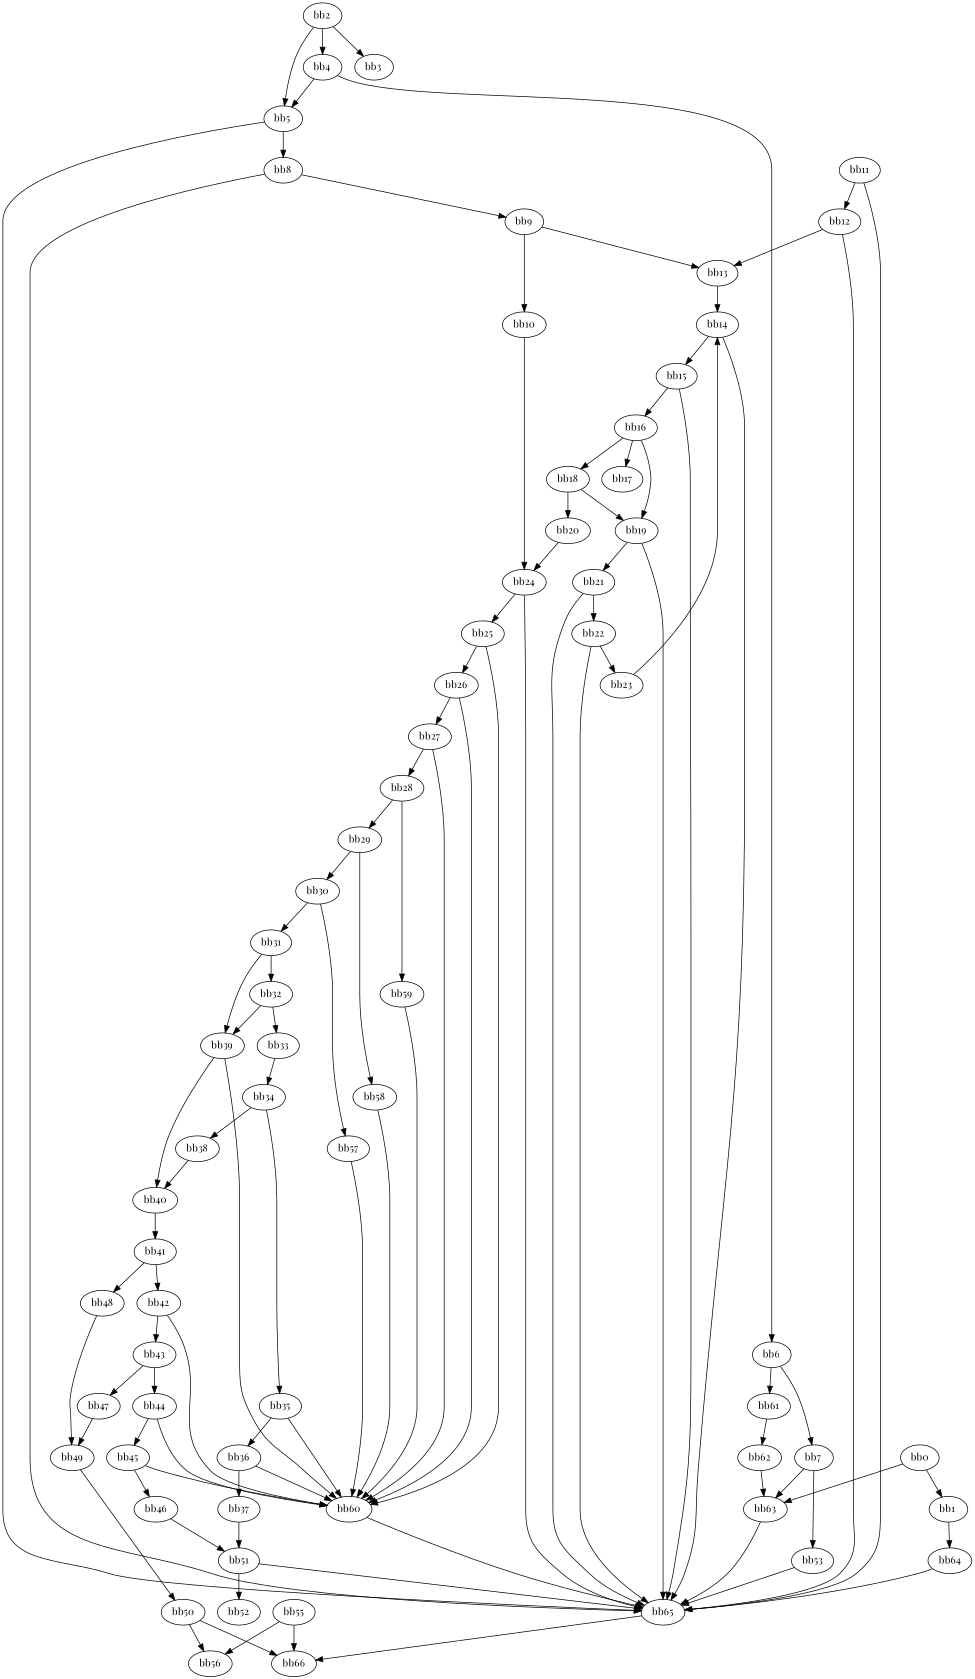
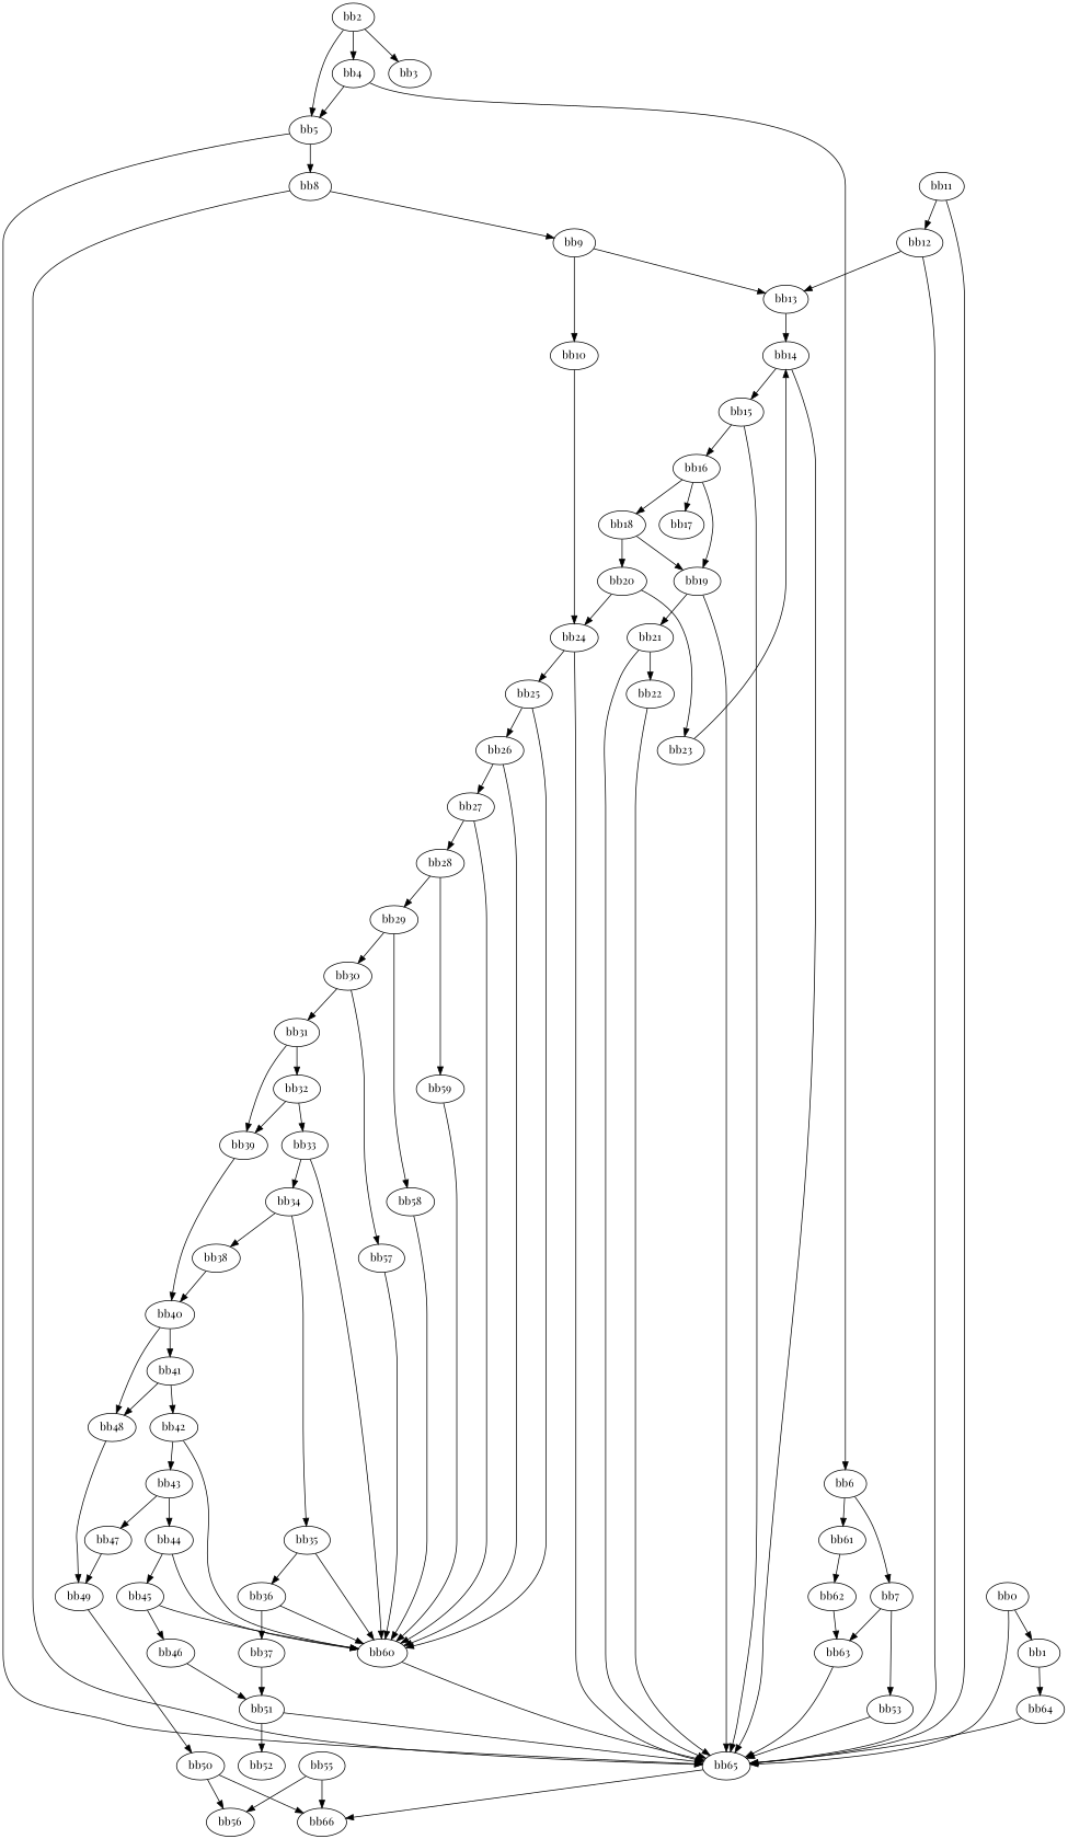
  digraph {
    fontname="Playfair Display"
    node [fontname="Playfair Display"]
    edge [fontname="Playfair Display"]
    n1 [label="bb0\l"]
    n2 [label="bb1\l"]
    n3 [label="bb65\l"]
    n4 [label="bb64\l"]
    n5 [label="bb66\l"]
    n6 [label="bb2\l"]
    n7 [label="bb3\l"]
    n8 [label="bb4\l"]
    n9 [label="bb5\l"]
    n10 [label="bb6\l"]
    n11 [label="bb8\l"]
    n12 [label="bb7\l"]
    n13 [label="bb61\l"]
    n14 [label="bb9\l"]
    n15 [label="bb53\l"]
    n16 [label="bb63\l"]
    n17 [label="bb62\l"]
    n18 [label="bb10\l"]
    n19 [label="bb13\l"]
    n20 [label="bb24\l"]
    n21 [label="bb11\l"]
    n22 [label="bb12\l"]
    n23 [label="bb25\l"]
    n24 [label="bb14\l"]
    n25 [label="bb15\l"]
    n26 [label="bb16\l"]
    n27 [label="bb17\l"]
    n28 [label="bb18\l"]
    n29 [label="bb19\l"]
    n30 [label="bb20\l"]
    n31 [label="bb21\l"]
    n32 [label="bb22\l"]
    n33 [label="bb23\l"]
    n34 [label="bb26\l"]
    n35 [label="bb60\l"]
    n36 [label="bb27\l"]
    n37 [label="bb28\l"]
    n38 [label="bb29\l"]
    n39 [label="bb59\l"]
    n40 [label="bb30\l"]
    n41 [label="bb58\l"]
    n42 [label="bb31\l"]
    n43 [label="bb57\l"]
    n44 [label="bb32\l"]
    n45 [label="bb39\l"]
    n46 [label="bb33\l"]
    n47 [label="bb40\l"]
    n48 [label="bb34\l"]
    n49 [label="bb35\l"]
    n50 [label="bb38\l"]
    n51 [label="bb36\l"]
    n52 [label="bb37\l"]
    n53 [label="bb51\l"]
    n54 [label="bb52\l"]
    n55 [label="bb41\l"]
    n56 [label="bb48\l"]
    n57 [label="bb42\l"]
    n58 [label="bb49\l"]
    n59 [label="bb43\l"]
    n60 [label="bb44\l"]
    n61 [label="bb47\l"]
    n62 [label="bb45\l"]
    n63 [label="bb46\l"]
    n64 [label="bb50\l"]
    n65 [label="bb56\l"]
    n66 [label="bb55\l"]
    n1 -> n2
-   n1 -> n16
+   n1 -> n3
    n2 -> n4
    n3 -> n5
    n4 -> n3
    n6 -> n7
    n6 -> n8
    n6 -> n9
    n8 -> n9
    n8 -> n10
    n9 -> n3
    n9 -> n11
    n10 -> n12
    n10 -> n13
    n11 -> n3
    n11 -> n14
    n12 -> n15
    n12 -> n16
    n13 -> n17
    n14 -> n18
    n14 -> n19
    n15 -> n3
    n16 -> n3
    n17 -> n16
    n18 -> n20
    n19 -> n24
    n20 -> n3
    n20 -> n23
    n21 -> n3
    n21 -> n22
    n22 -> n3
    n22 -> n19
    n23 -> n34
    n23 -> n35
    n24 -> n3
    n24 -> n25
    n25 -> n3
    n25 -> n26
    n26 -> n27
    n26 -> n28
    n26 -> n29
    n28 -> n29
    n28 -> n30
    n29 -> n3
    n29 -> n31
    n30 -> n20
    n31 -> n3
    n31 -> n32
    n32 -> n3
-   n32 -> n33
+   n30 -> n33
    n33 -> n24
    n34 -> n35
    n34 -> n36
    n35 -> n3
    n36 -> n35
    n36 -> n37
    n37 -> n38
    n37 -> n39
    n38 -> n40
    n38 -> n41
    n39 -> n35
    n40 -> n42
    n40 -> n43
    n41 -> n35
    n42 -> n44
    n42 -> n45
    n43 -> n35
    n44 -> n45
    n44 -> n46
    n45 -> n47
-   n45 -> n35
+   n46 -> n35
    n46 -> n48
    n47 -> n55
+   n47 -> n56
    n48 -> n49
    n48 -> n50
    n49 -> n35
    n49 -> n51
    n50 -> n47
    n51 -> n35
    n51 -> n52
    n52 -> n53
    n53 -> n3
    n53 -> n54
    n55 -> n56
    n55 -> n57
    n56 -> n58
    n57 -> n35
    n57 -> n59
    n58 -> n64
    n59 -> n60
    n59 -> n61
    n60 -> n35
    n60 -> n62
    n61 -> n58
    n62 -> n35
    n62 -> n63
    n63 -> n53
    n64 -> n5
    n64 -> n65
    n66 -> n5
    n66 -> n65
  }
